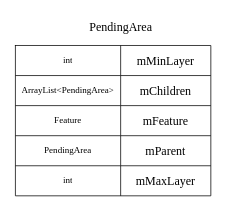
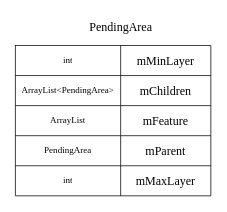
  <mxCell id="0" />
  <mxCell id="1" parent="0" />
  <mxCell id="2" value="PendingArea" style="text;html=1;align=center;verticalAlign=middle;resizable=0;points=[];autosize=1;strokeColor=none;fillColor=none;fontFamily=Comic Sans MS;fontSize=16;comic=1;" parent="1" vertex="1"><mxGeometry x="100" y="20" width="120" height="30" as="geometry" /></mxCell>
  <mxCell id="3" value="" style="shape=table;startSize=0;container=1;collapsible=0;childLayout=tableLayout;" parent="1" vertex="1"><mxGeometry x="20" y="60" width="260" height="200" as="geometry" /></mxCell>
  <mxCell id="4" value="" style="shape=tableRow;horizontal=0;startSize=0;swimlaneHead=0;swimlaneBody=0;strokeColor=inherit;top=0;left=0;bottom=0;right=0;collapsible=0;dropTarget=0;fillColor=none;points=[[0,0.5],[1,0.5]];portConstraint=eastwest;" parent="3" vertex="1"><mxGeometry width="260" height="40" as="geometry" /></mxCell>
  <mxCell id="5" value="int" style="shape=partialRectangle;html=1;whiteSpace=wrap;connectable=0;strokeColor=inherit;overflow=hidden;fillColor=none;top=0;left=0;bottom=0;right=0;pointerEvents=1;fontFamily=Comic Sans MS;fontSize=12;comic=1;" parent="4" vertex="1"><mxGeometry width="140" height="40" as="geometry"><mxRectangle width="140" height="40" as="alternateBounds" /></mxGeometry></mxCell>
  <mxCell id="6" value="mMinLayer" style="shape=partialRectangle;html=1;whiteSpace=wrap;connectable=0;strokeColor=inherit;overflow=hidden;fillColor=none;top=0;left=0;bottom=0;right=0;pointerEvents=1;fontFamily=Comic Sans MS;fontSize=16;comic=1;" parent="4" vertex="1"><mxGeometry x="140" width="120" height="40" as="geometry"><mxRectangle width="120" height="40" as="alternateBounds" /></mxGeometry></mxCell>
  <mxCell id="7" value="" style="shape=tableRow;horizontal=0;startSize=0;swimlaneHead=0;swimlaneBody=0;strokeColor=inherit;top=0;left=0;bottom=0;right=0;collapsible=0;dropTarget=0;fillColor=none;points=[[0,0.5],[1,0.5]];portConstraint=eastwest;" parent="3" vertex="1"><mxGeometry y="40" width="260" height="40" as="geometry" /></mxCell>
  <mxCell id="8" value="ArrayList&amp;lt;PendingArea&amp;gt;" style="shape=partialRectangle;html=1;whiteSpace=wrap;connectable=0;strokeColor=inherit;overflow=hidden;fillColor=none;top=0;left=0;bottom=0;right=0;pointerEvents=1;fontFamily=Comic Sans MS;fontSize=12;comic=1;" parent="7" vertex="1"><mxGeometry width="140" height="40" as="geometry"><mxRectangle width="140" height="40" as="alternateBounds" /></mxGeometry></mxCell>
  <mxCell id="9" value="mChildren" style="shape=partialRectangle;html=1;whiteSpace=wrap;connectable=0;strokeColor=inherit;overflow=hidden;fillColor=none;top=0;left=0;bottom=0;right=0;pointerEvents=1;fontFamily=Comic Sans MS;fontSize=16;comic=1;" parent="7" vertex="1"><mxGeometry x="140" width="120" height="40" as="geometry"><mxRectangle width="120" height="40" as="alternateBounds" /></mxGeometry></mxCell>
  <mxCell id="10" value="" style="shape=tableRow;horizontal=0;startSize=0;swimlaneHead=0;swimlaneBody=0;strokeColor=inherit;top=0;left=0;bottom=0;right=0;collapsible=0;dropTarget=0;fillColor=none;points=[[0,0.5],[1,0.5]];portConstraint=eastwest;" parent="3" vertex="1"><mxGeometry y="80" width="260" height="40" as="geometry" /></mxCell>
- <mxCell id="11" value="Feature" style="shape=partialRectangle;html=1;whiteSpace=wrap;connectable=0;strokeColor=inherit;overflow=hidden;fillColor=none;top=0;left=0;bottom=0;right=0;pointerEvents=1;fontFamily=Comic Sans MS;fontSize=12;comic=1;" parent="10" vertex="1"><mxGeometry width="140" height="40" as="geometry"><mxRectangle width="140" height="40" as="alternateBounds" /></mxGeometry></mxCell>
+ <mxCell id="11" value="ArrayList" style="shape=partialRectangle;html=1;whiteSpace=wrap;connectable=0;strokeColor=inherit;overflow=hidden;fillColor=none;top=0;left=0;bottom=0;right=0;pointerEvents=1;fontFamily=Comic Sans MS;fontSize=12;comic=1;" parent="10" vertex="1"><mxGeometry width="140" height="40" as="geometry"><mxRectangle width="140" height="40" as="alternateBounds" /></mxGeometry></mxCell>
  <mxCell id="12" value="mFeature" style="shape=partialRectangle;html=1;whiteSpace=wrap;connectable=0;strokeColor=inherit;overflow=hidden;fillColor=none;top=0;left=0;bottom=0;right=0;pointerEvents=1;fontFamily=Comic Sans MS;fontSize=16;comic=1;" parent="10" vertex="1"><mxGeometry x="140" width="120" height="40" as="geometry"><mxRectangle width="120" height="40" as="alternateBounds" /></mxGeometry></mxCell>
  <mxCell id="13" value="" style="shape=tableRow;horizontal=0;startSize=0;swimlaneHead=0;swimlaneBody=0;strokeColor=inherit;top=0;left=0;bottom=0;right=0;collapsible=0;dropTarget=0;fillColor=none;points=[[0,0.5],[1,0.5]];portConstraint=eastwest;" parent="3" vertex="1"><mxGeometry y="120" width="260" height="40" as="geometry" /></mxCell>
  <mxCell id="14" value="PendingArea" style="shape=partialRectangle;html=1;whiteSpace=wrap;connectable=0;strokeColor=inherit;overflow=hidden;fillColor=none;top=0;left=0;bottom=0;right=0;pointerEvents=1;fontFamily=Comic Sans MS;fontSize=12;comic=1;" parent="13" vertex="1"><mxGeometry width="140" height="40" as="geometry"><mxRectangle width="140" height="40" as="alternateBounds" /></mxGeometry></mxCell>
  <mxCell id="15" value="mParent" style="shape=partialRectangle;html=1;whiteSpace=wrap;connectable=0;strokeColor=inherit;overflow=hidden;fillColor=none;top=0;left=0;bottom=0;right=0;pointerEvents=1;fontFamily=Comic Sans MS;fontSize=16;comic=1;" parent="13" vertex="1"><mxGeometry x="140" width="120" height="40" as="geometry"><mxRectangle width="120" height="40" as="alternateBounds" /></mxGeometry></mxCell>
  <mxCell id="16" value="" style="shape=tableRow;horizontal=0;startSize=0;swimlaneHead=0;swimlaneBody=0;strokeColor=inherit;top=0;left=0;bottom=0;right=0;collapsible=0;dropTarget=0;fillColor=none;points=[[0,0.5],[1,0.5]];portConstraint=eastwest;" parent="3" vertex="1"><mxGeometry y="160" width="260" height="40" as="geometry" /></mxCell>
  <mxCell id="17" value="int" style="shape=partialRectangle;html=1;whiteSpace=wrap;connectable=0;strokeColor=inherit;overflow=hidden;fillColor=none;top=0;left=0;bottom=0;right=0;pointerEvents=1;fontFamily=Comic Sans MS;fontSize=12;comic=1;" parent="16" vertex="1"><mxGeometry width="140" height="40" as="geometry"><mxRectangle width="140" height="40" as="alternateBounds" /></mxGeometry></mxCell>
  <mxCell id="18" value="mMaxLayer" style="shape=partialRectangle;html=1;whiteSpace=wrap;connectable=0;strokeColor=inherit;overflow=hidden;fillColor=none;top=0;left=0;bottom=0;right=0;pointerEvents=1;fontFamily=Comic Sans MS;fontSize=16;comic=1;" parent="16" vertex="1"><mxGeometry x="140" width="120" height="40" as="geometry"><mxRectangle width="120" height="40" as="alternateBounds" /></mxGeometry></mxCell>
